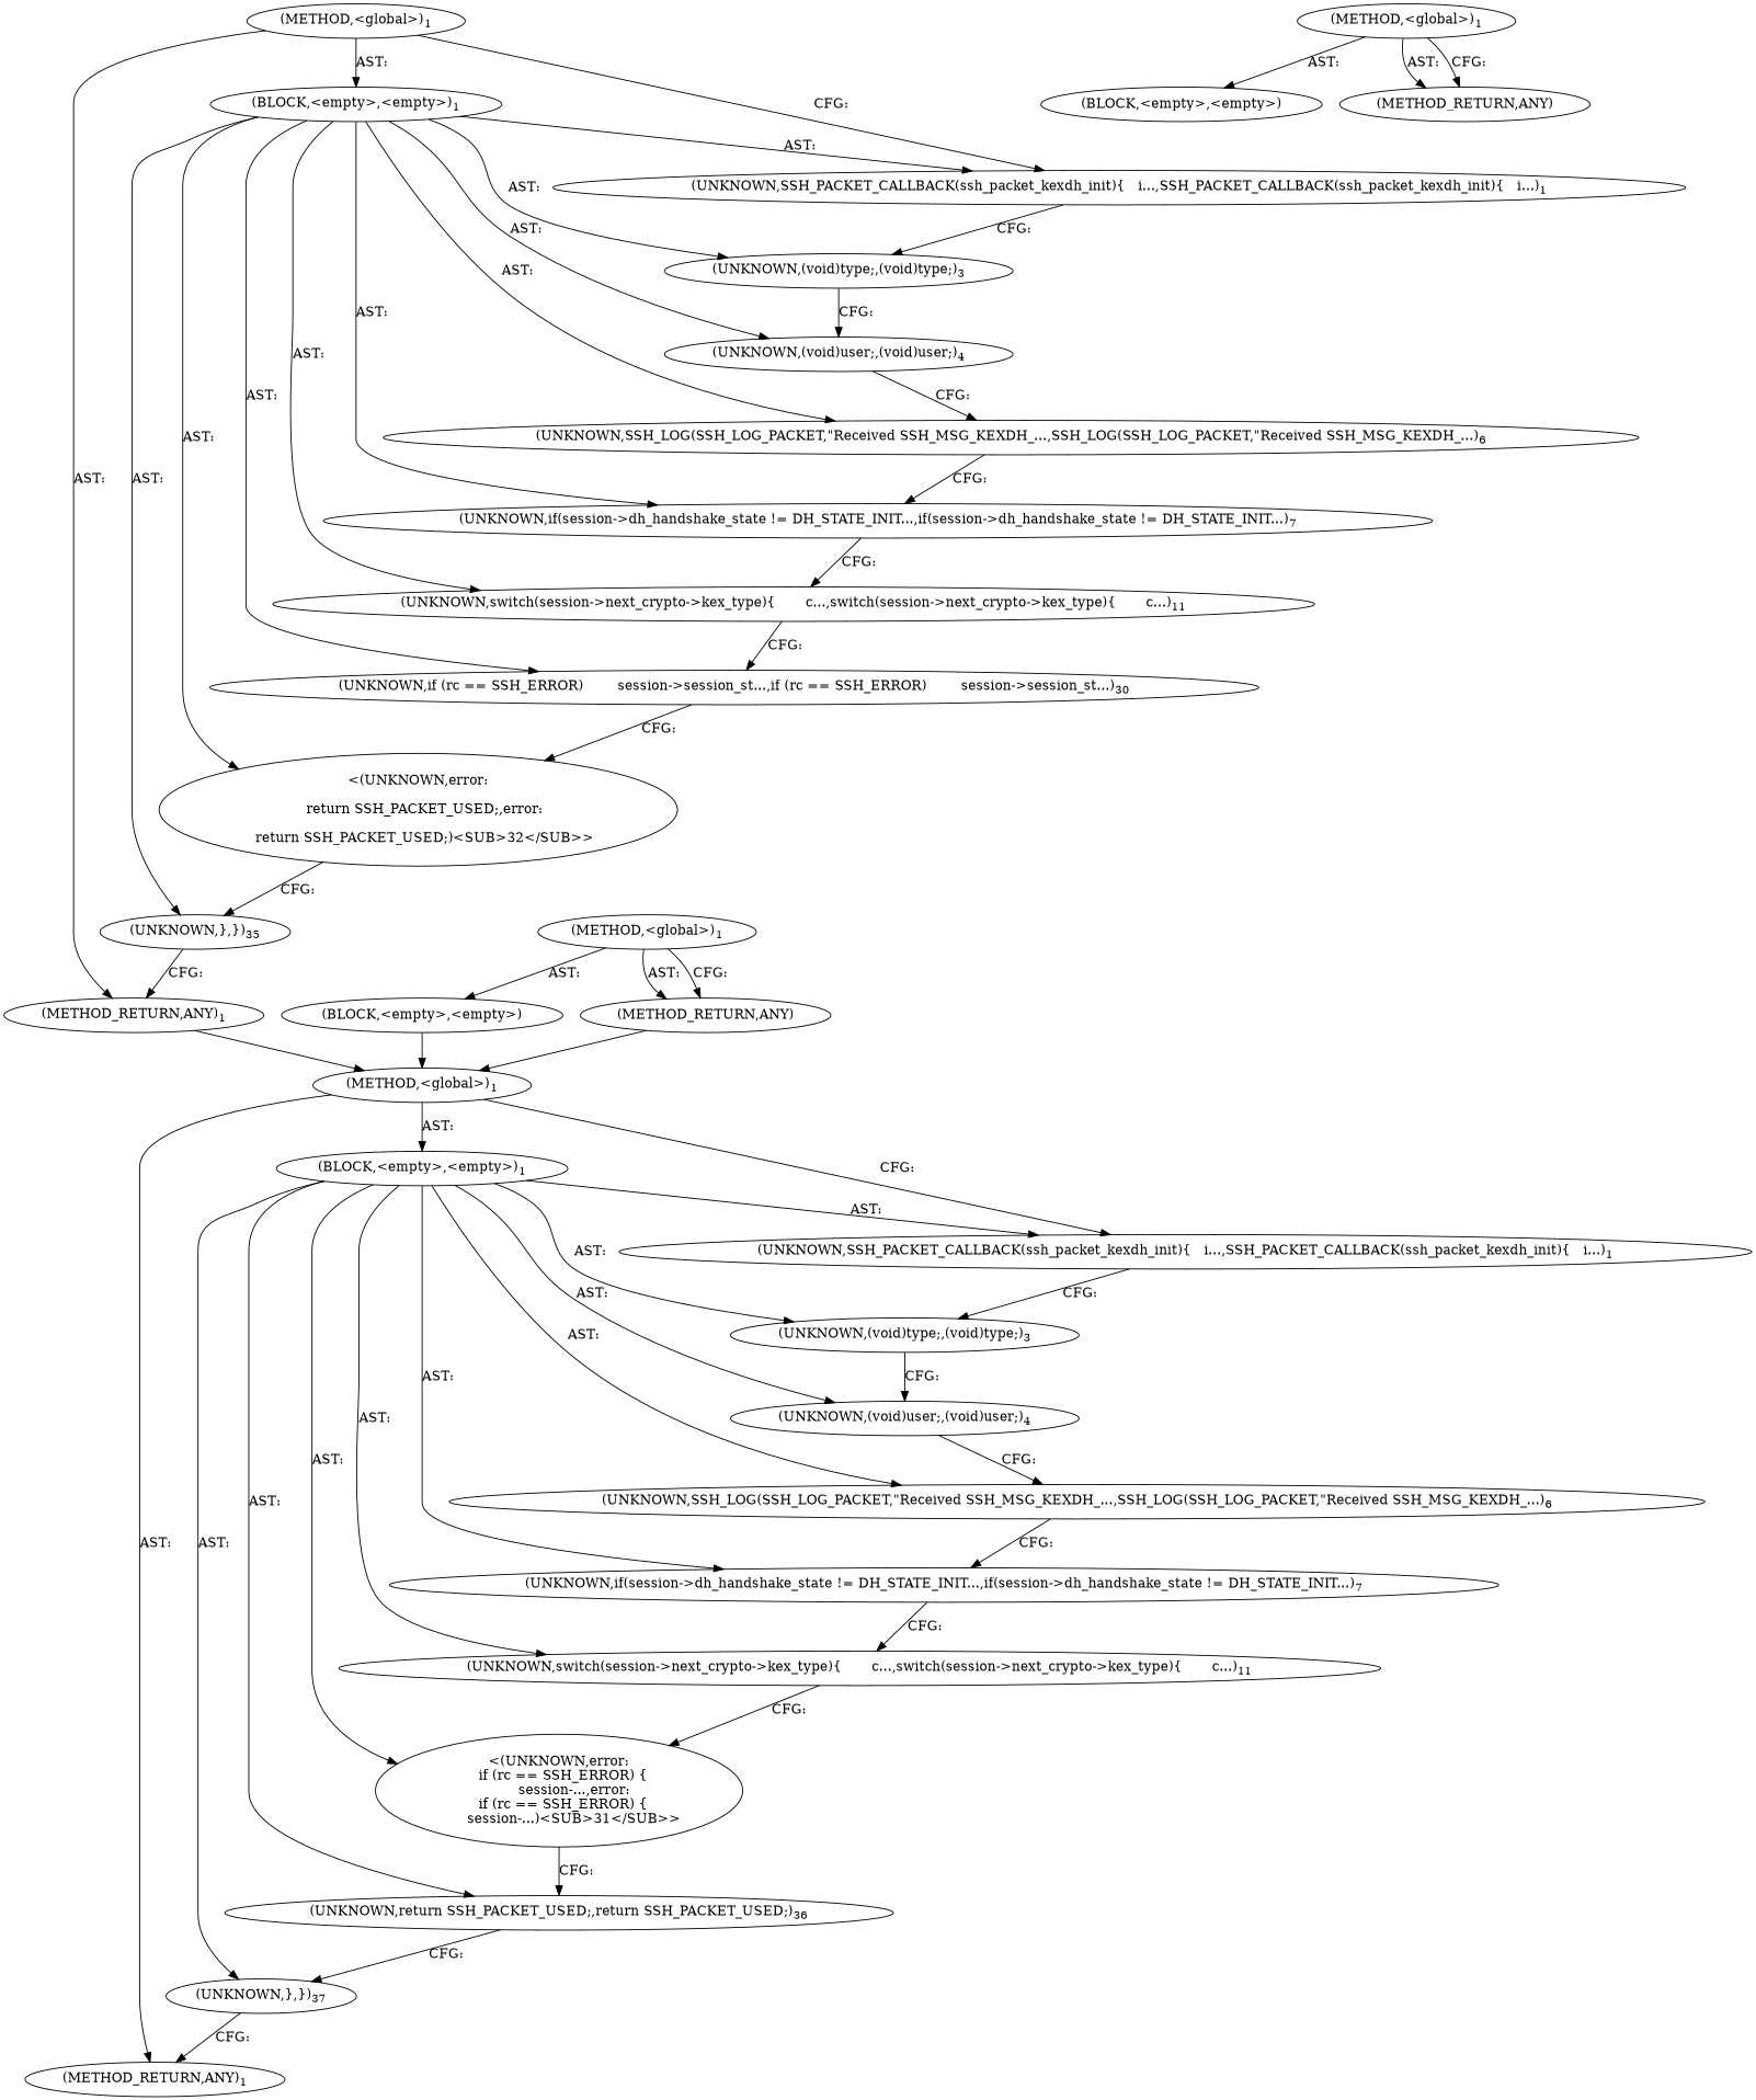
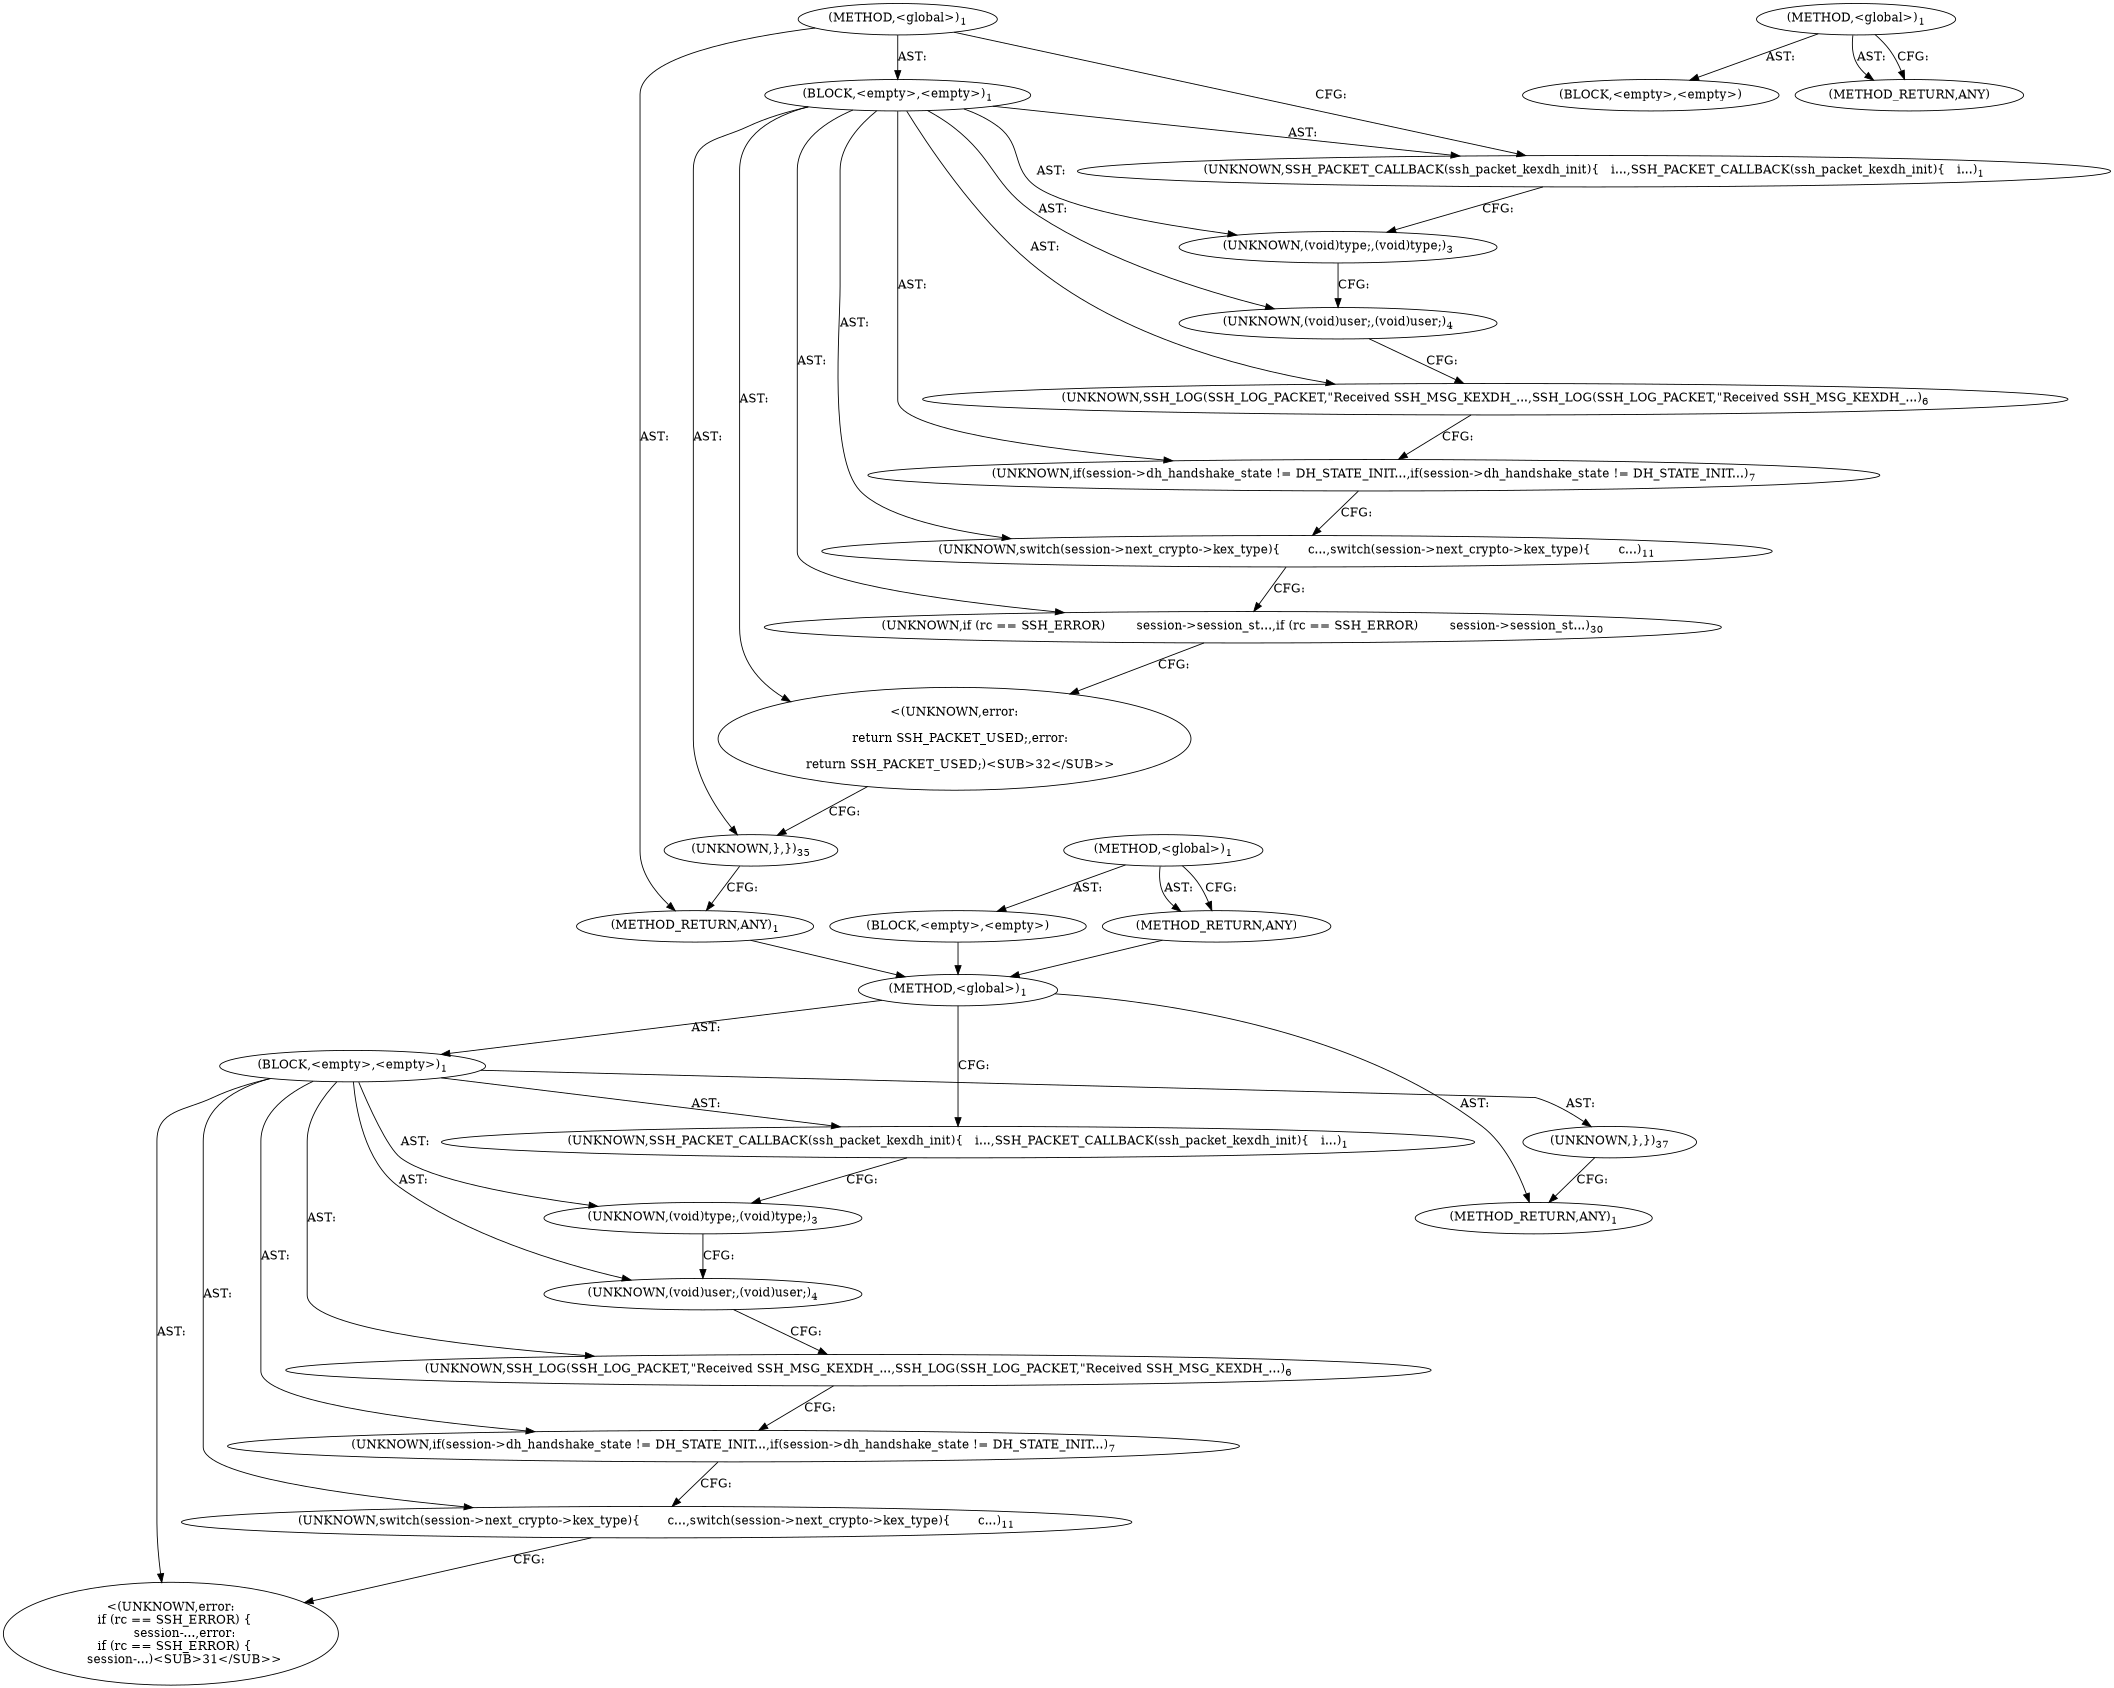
  digraph {
    n1 [label=<(METHOD,&lt;global&gt;)<SUB>1</SUB>>]
    n2 [label=<(BLOCK,&lt;empty&gt;,&lt;empty&gt;)<SUB>1</SUB>>]
    n3 [label=<(UNKNOWN,SSH_PACKET_CALLBACK(ssh_packet_kexdh_init){   i...,SSH_PACKET_CALLBACK(ssh_packet_kexdh_init){   i...)<SUB>1</SUB>>]
    n4 [label=<(METHOD_RETURN,ANY)<SUB>1</SUB>>]
    n5 [label=<(UNKNOWN,(void)type;,(void)type;)<SUB>3</SUB>>]
    n6 [label=<(UNKNOWN,(void)user;,(void)user;)<SUB>4</SUB>>]
    n7 [label=<(UNKNOWN,SSH_LOG(SSH_LOG_PACKET,&quot;Received SSH_MSG_KEXDH_...,SSH_LOG(SSH_LOG_PACKET,&quot;Received SSH_MSG_KEXDH_...)<SUB>6</SUB>>]
    n8 [label=<(UNKNOWN,if(session-&gt;dh_handshake_state != DH_STATE_INIT...,if(session-&gt;dh_handshake_state != DH_STATE_INIT...)<SUB>7</SUB>>]
    n9 [label=<(UNKNOWN,switch(session-&gt;next_crypto-&gt;kex_type){       c...,switch(session-&gt;next_crypto-&gt;kex_type){       c...)<SUB>11</SUB>>]
    n10 [label=<(UNKNOWN,if (rc == SSH_ERROR)        session-&gt;session_st...,if (rc == SSH_ERROR)        session-&gt;session_st...)<SUB>30</SUB>>]
    n11 [label="<(UNKNOWN,error:\n \n   return SSH_PACKET_USED;,error:\n \n   return SSH_PACKET_USED;)<SUB>32</SUB>>"]
    n12 [label=<(UNKNOWN,},})<SUB>35</SUB>>]
    n13 [label=<(METHOD,&lt;global&gt;)<SUB>1</SUB>>]
    n14 [label=<(METHOD,&lt;global&gt;)<SUB>1</SUB>>]
    n15 [label=<(BLOCK,&lt;empty&gt;,&lt;empty&gt;)>]
    n16 [label=<(METHOD_RETURN,ANY)>]
    n17 [label=<(BLOCK,&lt;empty&gt;,&lt;empty&gt;)<SUB>1</SUB>>]
    n18 [label=<(UNKNOWN,SSH_PACKET_CALLBACK(ssh_packet_kexdh_init){   i...,SSH_PACKET_CALLBACK(ssh_packet_kexdh_init){   i...)<SUB>1</SUB>>]
    n19 [label=<(METHOD_RETURN,ANY)<SUB>1</SUB>>]
    n20 [label=<(UNKNOWN,(void)type;,(void)type;)<SUB>3</SUB>>]
    n21 [label=<(UNKNOWN,(void)user;,(void)user;)<SUB>4</SUB>>]
    n22 [label=<(UNKNOWN,SSH_LOG(SSH_LOG_PACKET,&quot;Received SSH_MSG_KEXDH_...,SSH_LOG(SSH_LOG_PACKET,&quot;Received SSH_MSG_KEXDH_...)<SUB>6</SUB>>]
    n23 [label=<(UNKNOWN,if(session-&gt;dh_handshake_state != DH_STATE_INIT...,if(session-&gt;dh_handshake_state != DH_STATE_INIT...)<SUB>7</SUB>>]
    n24 [label=<(UNKNOWN,switch(session-&gt;next_crypto-&gt;kex_type){       c...,switch(session-&gt;next_crypto-&gt;kex_type){       c...)<SUB>11</SUB>>]
    n25 [label="<(UNKNOWN,error:\n  if (rc == SSH_ERROR) {\n       session-...,error:\n  if (rc == SSH_ERROR) {\n       session-...)<SUB>31</SUB>>"]
-   n26 [label=<(UNKNOWN,return SSH_PACKET_USED;,return SSH_PACKET_USED;)<SUB>36</SUB>>]
    n27 [label=<(UNKNOWN,},})<SUB>37</SUB>>]
    n28 [label=<(METHOD,&lt;global&gt;)<SUB>1</SUB>>]
    n29 [label=<(BLOCK,&lt;empty&gt;,&lt;empty&gt;)>]
    n30 [label=<(METHOD_RETURN,ANY)>]
    n1 -> n2 [label="AST: "]
    n1 -> n3 [label="CFG: "]
    n1 -> n4 [label="AST: "]
    n2 -> n3 [label="AST: "]
    n2 -> n5 [label="AST: "]
    n2 -> n6 [label="AST: "]
    n2 -> n7 [label="AST: "]
    n2 -> n8 [label="AST: "]
    n2 -> n9 [label="AST: "]
    n2 -> n10 [label="AST: "]
    n2 -> n11 [label="AST: "]
    n2 -> n12 [label="AST: "]
    n3 -> n5 [label="CFG: "]
    n4 -> n13
    n5 -> n6 [label="CFG: "]
    n6 -> n7 [label="CFG: "]
    n7 -> n8 [label="CFG: "]
    n8 -> n9 [label="CFG: "]
    n9 -> n10 [label="CFG: "]
    n10 -> n11 [label="CFG: "]
    n11 -> n12 [label="CFG: "]
    n12 -> n4 [label="CFG: "]
    n13 -> n17 [label="AST: "]
    n13 -> n18 [label="CFG: "]
    n13 -> n19 [label="AST: "]
    n14 -> n15 [label="AST: "]
    n14 -> n16 [label="AST: "]
    n14 -> n16 [label="CFG: "]
    n15 -> n13
    n16 -> n13
    n17 -> n18 [label="AST: "]
    n17 -> n20 [label="AST: "]
    n17 -> n21 [label="AST: "]
    n17 -> n22 [label="AST: "]
    n17 -> n23 [label="AST: "]
    n17 -> n24 [label="AST: "]
    n17 -> n25 [label="AST: "]
-   n17 -> n26 [label="AST: "]
    n17 -> n27 [label="AST: "]
    n18 -> n20 [label="CFG: "]
    n20 -> n21 [label="CFG: "]
    n21 -> n22 [label="CFG: "]
    n22 -> n23 [label="CFG: "]
    n23 -> n24 [label="CFG: "]
    n24 -> n25 [label="CFG: "]
-   n25 -> n26 [label="CFG: "]
-   n26 -> n27 [label="CFG: "]
    n27 -> n19 [label="CFG: "]
    n28 -> n29 [label="AST: "]
    n28 -> n30 [label="AST: "]
    n28 -> n30 [label="CFG: "]
  }
